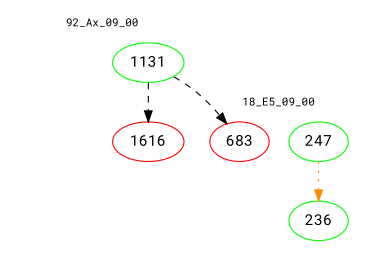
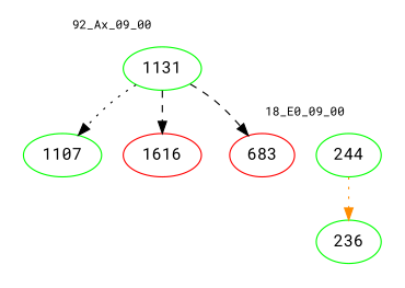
  digraph {
    fontname="Roboto Mono"
    node [color=green fontname="Roboto Mono"]
    edge [color=black fontname="Roboto Mono" style=dotted]
    n1 [label=1131]
+   n2 [label=1107]
    n3 [color=red label=1616]
-   n4 [label=247]
+   n4 [label=244]
    n5 [label=236]
    n6 [color=red label=683]
    subgraph cluster_1 {
      color=white
      fontsize=10
      label="92_Ax_09_00"
      n1
+     n2
      n3
    }
    subgraph cluster_2 {
      color=white
      fontsize=10
-     label="18_E5_09_00"
+     label="18_E0_09_00"
      n4
      n5
      n6
    }
+   n1 -> n2
    n1 -> n3 [style=dashed]
    n1 -> n6 [style=dashed]
    n4 -> n5 [color=darkorange]
  }
